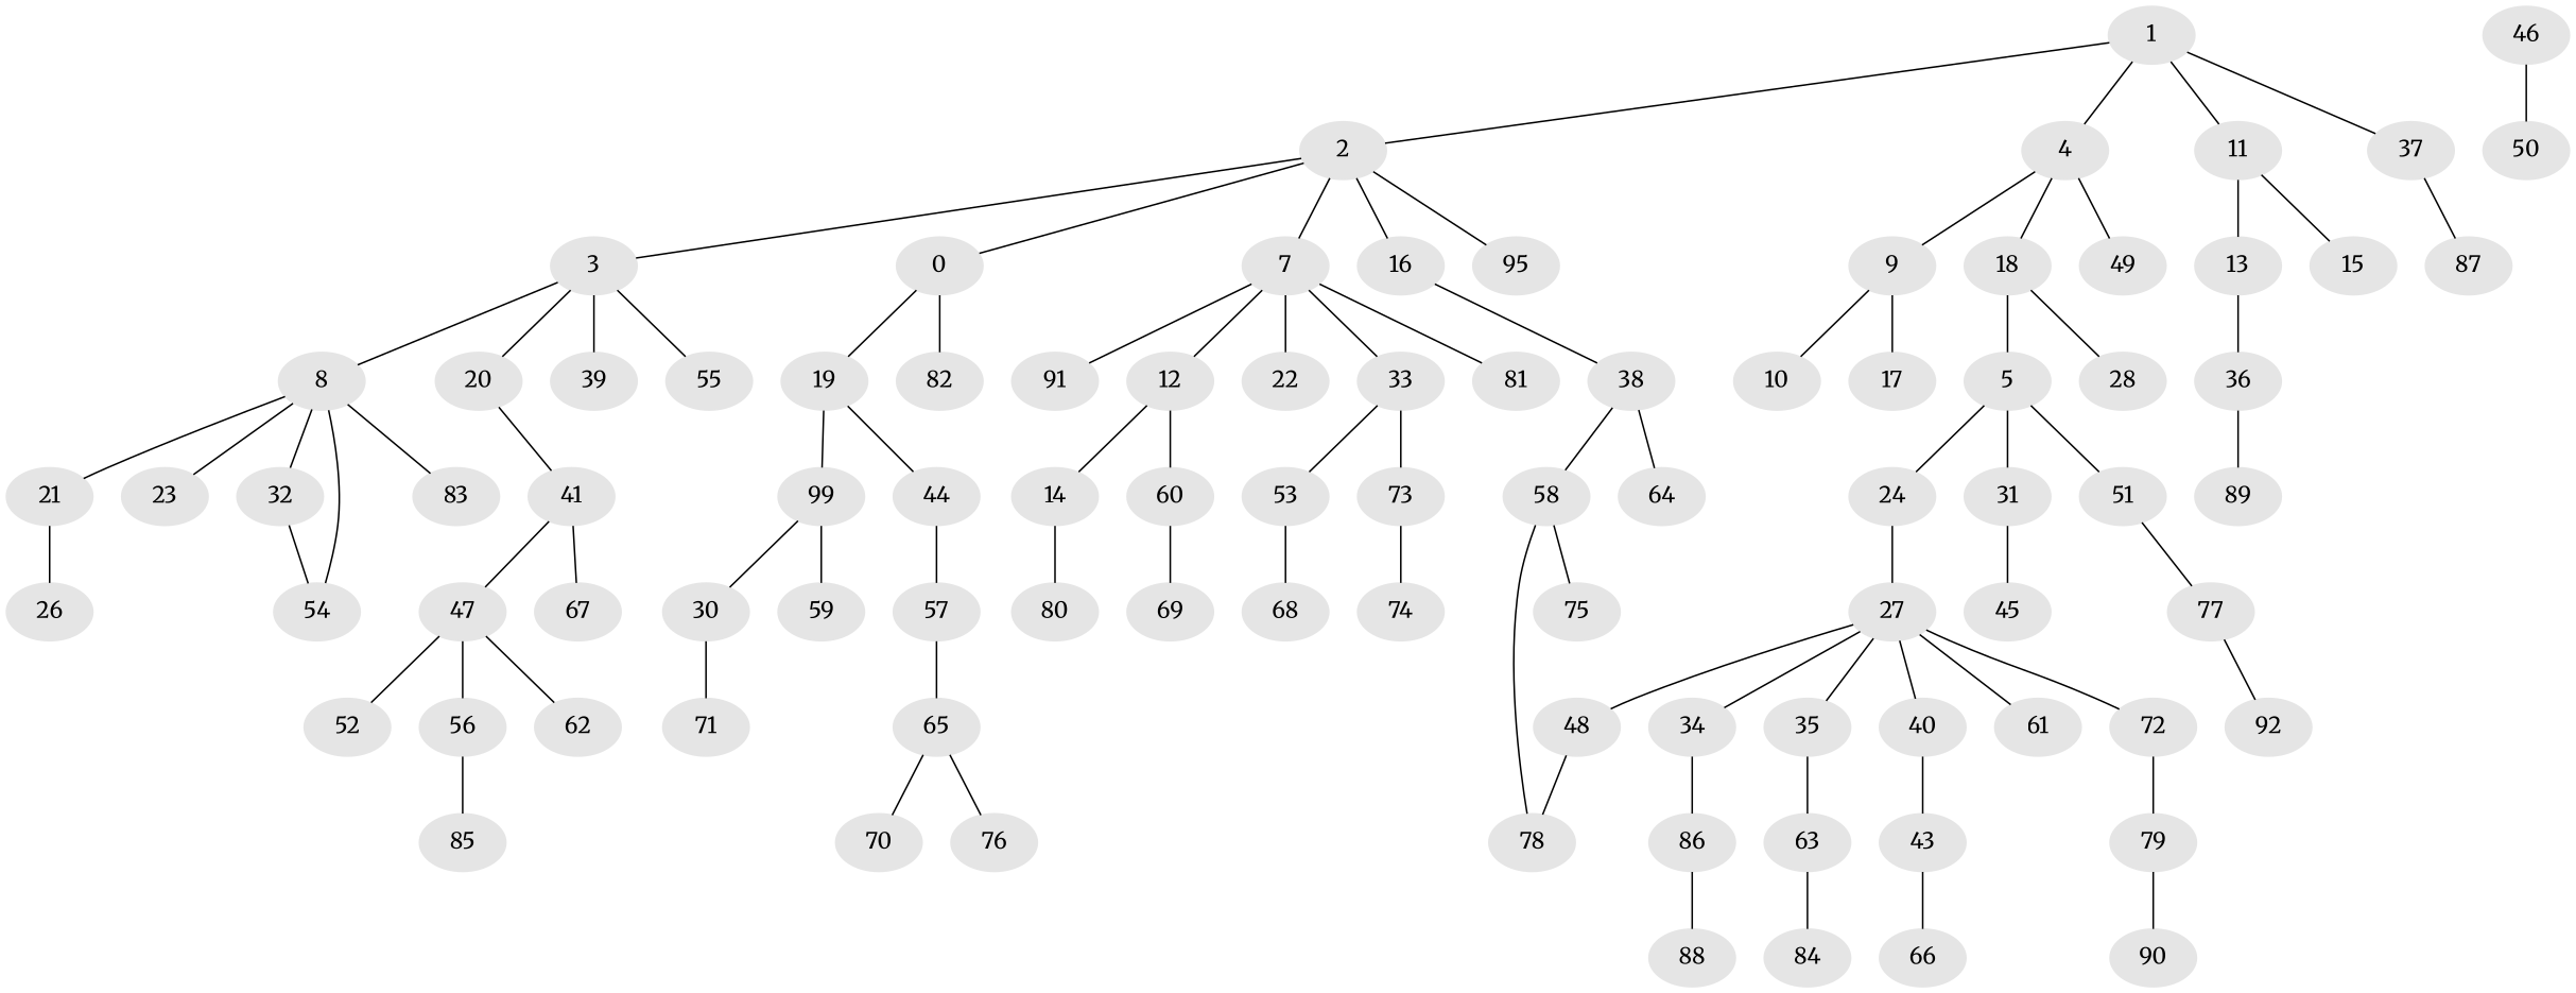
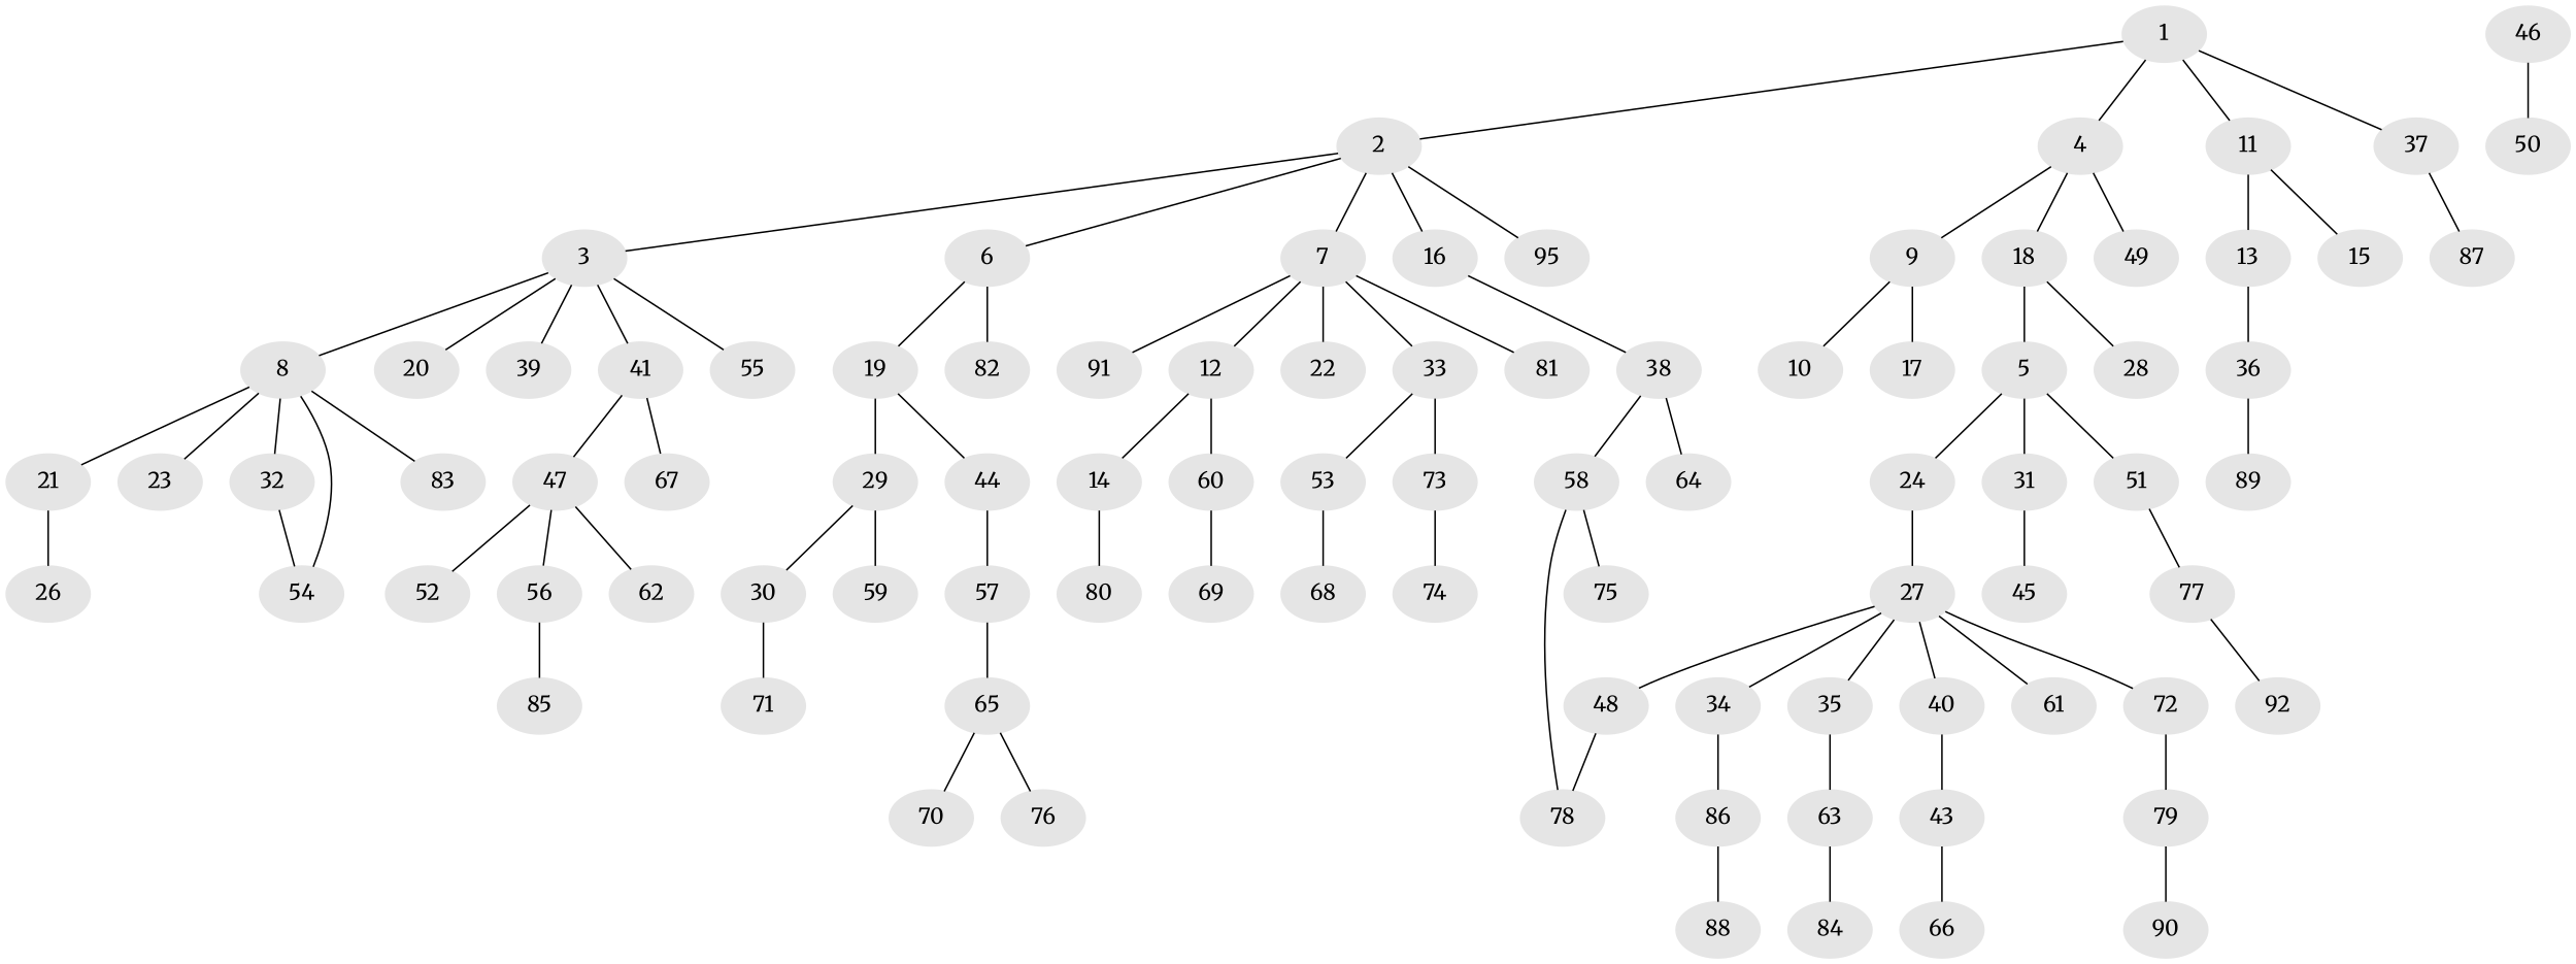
  graph {
    fontname=Merriweather
    node [color=gray90 fontname=Merriweather style=filled]
    edge [fontname=Merriweather]
    1
    2
    4
    11
    37
    3
-   6 [label=0]
+   6
    7
    16
    n10 [label=95]
    9
    18
    49
    13
    15
    87
    8
    20
    39
    41
    55
    19
    82
    91
    12
    22
    33
    81
    38
    21
    23
    32
    54
    83
    47
    67
    5
    24
    31
    51
    10
    17
    28
    27
    45
    77
-   29 [label=99]
+   29
    44
    14
    60
    53
    73
    26
    36
    80
    69
    89
    58
    64
    30
    59
    57
    34
    35
    40
    48
    61
    72
    86
    63
    43
    78
    79
    71
    46
    50
    68
    74
    88
    84
    75
    66
    52
    56
    62
    65
    85
    92
    70
    76
    90
    1 -- 2
    1 -- 4
    1 -- 11
    1 -- 37
    2 -- 3
    2 -- 6
    2 -- 7
    2 -- 16
    2 -- n10
    4 -- 9
    4 -- 18
    4 -- 49
    11 -- 13
    11 -- 15
    37 -- 87
    3 -- 8
    3 -- 20
    3 -- 39
-   20 -- 41
+   3 -- 41
    3 -- 55
    6 -- 19
    6 -- 82
    7 -- 91
    7 -- 12
    7 -- 22
    7 -- 33
    7 -- 81
    16 -- 38
    9 -- 10
    9 -- 17
    18 -- 5
    18 -- 28
    13 -- 36
    8 -- 21
    8 -- 23
    8 -- 32
    8 -- 54
    8 -- 83
    41 -- 47
    41 -- 67
    19 -- 29
    19 -- 44
    12 -- 14
    12 -- 60
    33 -- 53
    33 -- 73
    38 -- 58
    38 -- 64
    21 -- 26
    32 -- 54
    47 -- 52
    47 -- 56
    47 -- 62
    5 -- 24
    5 -- 31
    5 -- 51
    24 -- 27
    31 -- 45
    51 -- 77
    27 -- 34
    27 -- 35
    27 -- 40
    27 -- 48
    27 -- 61
    27 -- 72
    77 -- 92
    29 -- 30
    29 -- 59
    44 -- 57
    14 -- 80
    60 -- 69
    53 -- 68
    73 -- 74
    36 -- 89
    58 -- 78
    58 -- 75
    30 -- 71
    57 -- 65
    34 -- 86
    35 -- 63
    40 -- 43
    48 -- 78
    72 -- 79
    86 -- 88
    63 -- 84
    43 -- 66
    79 -- 90
    46 -- 50
    56 -- 85
    65 -- 70
    65 -- 76
  }
